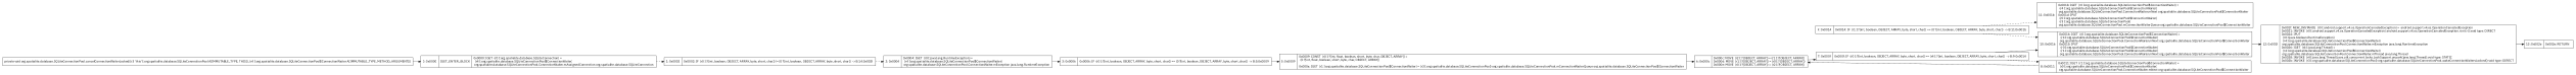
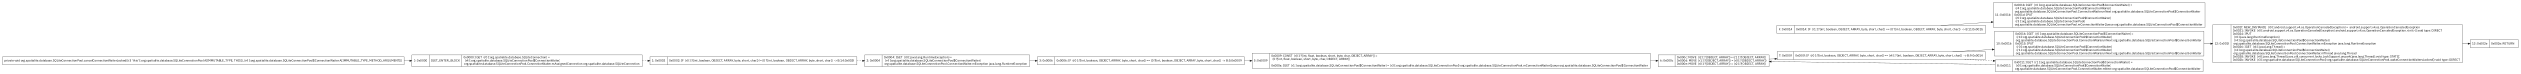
  digraph {
    fontname="IBM Plex Sans"
    rankdir=LR
    node [fontname="IBM Plex Sans" shape=record]
    edge [fontname="IBM Plex Sans"]
    n1 [label="{0\:\ 0x0000|IGET_ENTER_BLOCK\l|0x0000: IGET  (r0 I:org.spatialite.database.SQLiteConnection) = \l  (r4 I:org.spatialite.database.SQLiteConnectionPool$ConnectionWaiter)\l org.spatialite.database.SQLiteConnectionPool.ConnectionWaiter.mAssignedConnection org.spatialite.database.SQLiteConnection \l}"]
    n2 [label="{1\:\ 0x0002|0x0002: IF  (r0 I:?[int, boolean, OBJECT, ARRAY, byte, short, char]) != (0 ?[int, boolean, OBJECT, ARRAY, byte, short, char])  \-\> B:14:0x002f \l}"]
    n3 [label="{2\:\ 0x0004|0x0004: IGET  (r0 I:java.lang.RuntimeException) = \l  (r4 I:org.spatialite.database.SQLiteConnectionPool$ConnectionWaiter)\l org.spatialite.database.SQLiteConnectionPool.ConnectionWaiter.mException java.lang.RuntimeException \l}"]
    n4 [label="{3\:\ 0x0006|0x0006: IF  (r0 I:?[int, boolean, OBJECT, ARRAY, byte, short, char]) == (0 ?[int, boolean, OBJECT, ARRAY, byte, short, char])  \-\> B:5:0x0009 \l}"]
    n5 [label="{5\:\ 0x0009|0x0009: CONST  (r0 I:?[int, float, boolean, short, byte, char, OBJECT, ARRAY]) = \l  (0 ?[int, float, boolean, short, byte, char, OBJECT, ARRAY])\l \l0x000a: IGET  (r1 I:org.spatialite.database.SQLiteConnectionPool$ConnectionWaiter) = (r3 I:org.spatialite.database.SQLiteConnectionPool) org.spatialite.database.SQLiteConnectionPool.mConnectionWaiterQueue org.spatialite.database.SQLiteConnectionPool$ConnectionWaiter \l}"]
    n6 [label="{6\:\ 0x000c|0x000c: MOVE  (r2 I:?[OBJECT, ARRAY]) = (r1 I:?[OBJECT, ARRAY]) \l0x000d: MOVE  (r1 I:?[OBJECT, ARRAY]) = (r0 I:?[OBJECT, ARRAY]) \l0x000e: MOVE  (r0 I:?[OBJECT, ARRAY]) = (r2 I:?[OBJECT, ARRAY]) \l}"]
    n7 [label="{7\:\ 0x000f|0x000f: IF  (r0 I:?[int, boolean, OBJECT, ARRAY, byte, short, char]) == (r4 I:?[int, boolean, OBJECT, ARRAY, byte, short, char])  \-\> B:9:0x0014 \l}"]
    n8 [label="{8\:\ 0x0011|0x0011: IGET  (r1 I:org.spatialite.database.SQLiteConnectionPool$ConnectionWaiter) = \l  (r0 I:org.spatialite.database.SQLiteConnectionPool$ConnectionWaiter)\l org.spatialite.database.SQLiteConnectionPool.ConnectionWaiter.mNext org.spatialite.database.SQLiteConnectionPool$ConnectionWaiter \l}"]
    n9 [label="{10\:\ 0x0016|0x0016: IGET  (r0 I:org.spatialite.database.SQLiteConnectionPool$ConnectionWaiter) = \l  (r4 I:org.spatialite.database.SQLiteConnectionPool$ConnectionWaiter)\l org.spatialite.database.SQLiteConnectionPool.ConnectionWaiter.mNext org.spatialite.database.SQLiteConnectionPool$ConnectionWaiter \l0x0015: IPUT  \l  (r0 I:org.spatialite.database.SQLiteConnectionPool$ConnectionWaiter)\l  (r1 I:org.spatialite.database.SQLiteConnectionPool$ConnectionWaiter)\l org.spatialite.database.SQLiteConnectionPool.ConnectionWaiter.mNext org.spatialite.database.SQLiteConnectionPool$ConnectionWaiter \l}"]
    n10 [label="{9\:\ 0x0014|0x0014: IF  (r1 I:?[int, boolean, OBJECT, ARRAY, byte, short, char]) == (0 ?[int, boolean, OBJECT, ARRAY, byte, short, char])  \-\> B:11:0x001b \l}"]
    n11 [label="{11\:\ 0x001b|0x001b: IGET  (r0 I:org.spatialite.database.SQLiteConnectionPool$ConnectionWaiter) = \l  (r4 I:org.spatialite.database.SQLiteConnectionPool$ConnectionWaiter)\l org.spatialite.database.SQLiteConnectionPool.ConnectionWaiter.mNext org.spatialite.database.SQLiteConnectionPool$ConnectionWaiter \l0x001d: IPUT  \l  (r0 I:org.spatialite.database.SQLiteConnectionPool$ConnectionWaiter)\l  (r3 I:org.spatialite.database.SQLiteConnectionPool)\l org.spatialite.database.SQLiteConnectionPool.mConnectionWaiterQueue org.spatialite.database.SQLiteConnectionPool$ConnectionWaiter \l}"]
-   n12 [label="{12\:\ 0x001f|0x001f: NEW_INSTANCE  (r0 I:android.support.v4.os.OperationCanceledException) =  android.support.v4.os.OperationCanceledException \l0x0021: INVOKE  (r0 I:android.support.v4.os.OperationCanceledException) android.support.v4.os.OperationCanceledException.\<init\>():void type: DIRECT \l0x0024: IPUT  \l  (r0 I:java.boolean.RuntimeException)\l  (r4 I:org.spatialite.database.SQLiteConnectionPool$ConnectionWaiter)\l org.spatialite.database.SQLiteConnectionPool.ConnectionWaiter.mException java.lang.RuntimeException \l0x0026: IGET  (r4 I:java.lang.Thread) = \l  (r4 I:org.spatialite.database.SQLiteConnectionPool$ConnectionWaiter)\l org.spatialite.database.SQLiteConnectionPool.ConnectionWaiter.mThread java.lang.Thread \l0x0028: INVOKE  (r4 I:java.lang.Thread) java.util.concurrent.locks.LockSupport.unpark(java.lang.Thread):void type: STATIC \l0x002b: INVOKE  (r3 I:org.spatialite.database.SQLiteConnectionPool) org.spatialite.database.SQLiteConnectionPool.wakeConnectionWaitersLocked():void type: DIRECT \l}"]
+   n12 [label="{12\:\ 0x001f|0x001f: NEW_INSTANCE  (r0 I:android.support.v4.os.OperationCanceledException) =  android.support.v4.os.OperationCanceledException \l0x0021: INVOKE  (r0 I:android.support.v4.os.OperationCanceledException) android.support.v4.os.OperationCanceledException.\<init\>():void type: DIRECT \l0x0024: IPUT  \l  (r0 I:java.lang.RuntimeException)\l  (r4 I:org.spatialite.database.SQLiteConnectionPool$ConnectionWaiter)\l org.spatialite.database.SQLiteConnectionPool.ConnectionWaiter.mException java.lang.RuntimeException \l0x0026: IGET  (r4 I:java.lang.Thread) = \l  (r4 I:org.spatialite.database.SQLiteConnectionPool$ConnectionWaiter)\l org.spatialite.database.SQLiteConnectionPool.ConnectionWaiter.mThread java.lang.Thread \l0x0028: INVOKE  (r4 I:java.lang.Thread) java.util.concurrent.locks.LockSupport.unpark(java.lang.Thread):void type: STATIC \l0x002b: INVOKE  (r3 I:org.spatialite.database.SQLiteConnectionPool) org.spatialite.database.SQLiteConnectionPool.wakeConnectionWaitersLocked():void type: DIRECT \l}"]
    n13 [label="{13\:\ 0x002e|0x002e: RETURN   \l}"]
    n14 [label="{private void org.spatialite.database.SQLiteConnectionPool.cancelConnectionWaiterLocked((r3 'this' I:org.spatialite.database.SQLiteConnectionPool A[IMMUTABLE_TYPE, THIS]), (r4 I:org.spatialite.database.SQLiteConnectionPool$ConnectionWaiter A[IMMUTABLE_TYPE, METHOD_ARGUMENT])) }"]
    n1 -> n2 [style=dashed]
    n2 -> n3 [style=dashed]
    n3 -> n4
    n4 -> n5
    n5 -> n6
    n6 -> n7
    n7 -> n8 [style=dashed]
    n7 -> n9
    n8 -> n6
    n9 -> n12
-   n10 -> n9 [style=dashed]
-   n10 -> n11 [style=dashed]
+   n10 -> n11
    n12 -> n13
    n14 -> n1
  }
